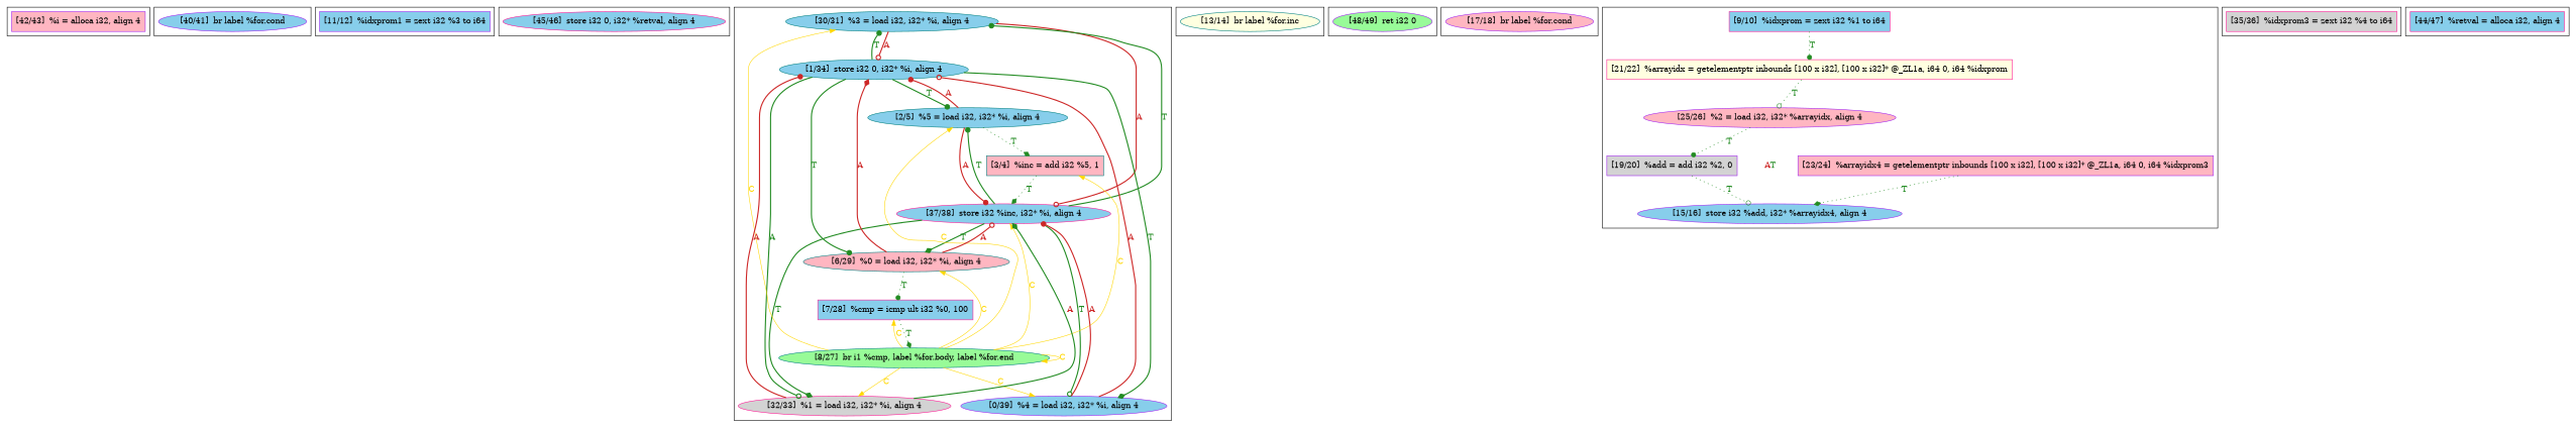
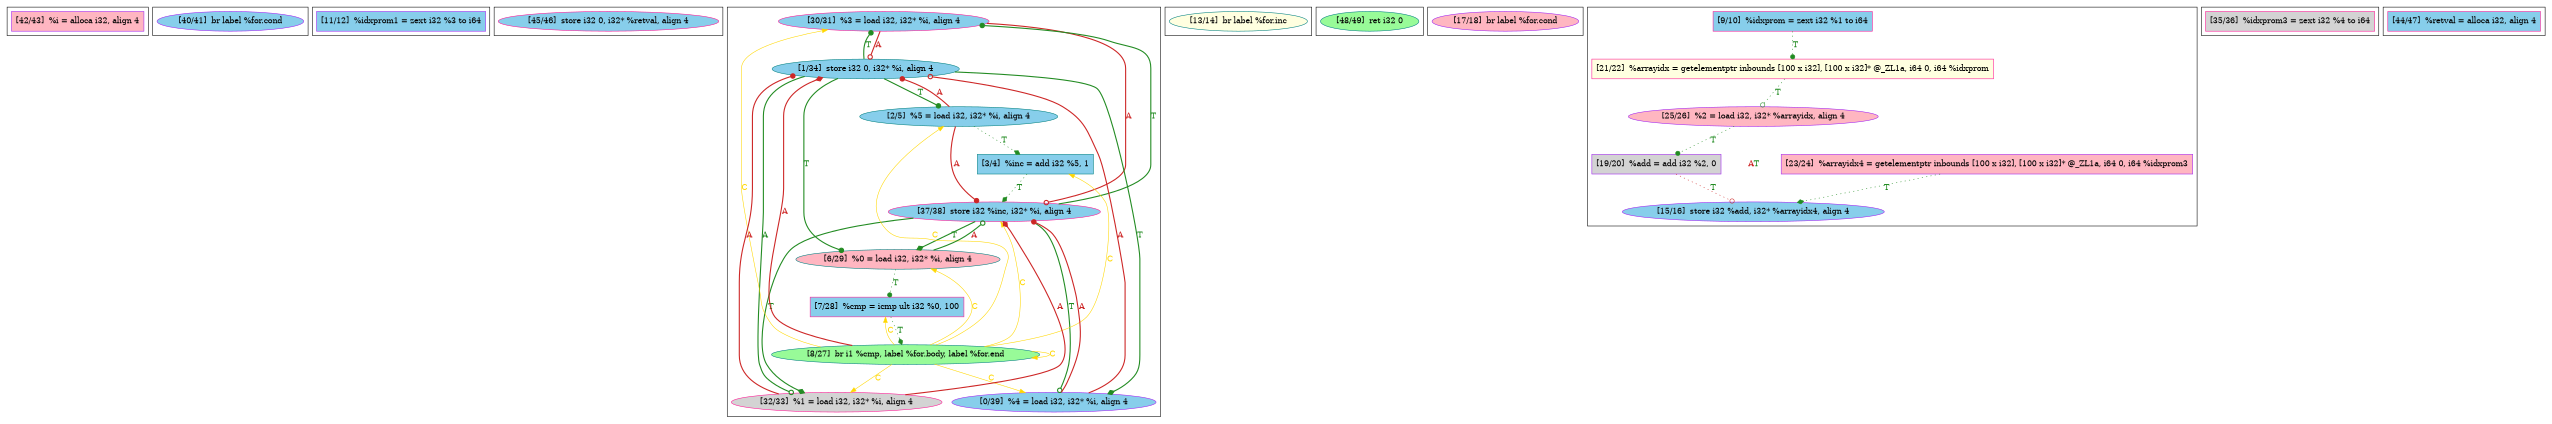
  digraph {
    node [color=purple fillcolor=skyblue shape=ellipse style=filled]
    edge [arrowhead=dot color=forestgreen fontcolor=forestgreen penwidth=2.0 style=solid]
    n1 [fillcolor=lightpink label="[42/43]  %i = alloca i32, align 4" shape=rectangle]
    n2 [label="[40/41]  br label %for.cond"]
    n3 [label="[11/12]  %idxprom1 = zext i32 %3 to i64" shape=rectangle]
    n4 [color=deeppink label="[45/46]  store i32 0, i32* %retval, align 4"]
-   n5 [color=teal label="[30/31]  %3 = load i32, i32* %i, align 4"]
+   n5 [color=deeppink label="[30/31]  %3 = load i32, i32* %i, align 4"]
    n6 [color=teal label="[1/34]  store i32 0, i32* %i, align 4"]
    n7 [color=deeppink label="[37/38]  store i32 %inc, i32* %i, align 4"]
-   n8 [color=teal fillcolor=lightpink label="[3/4]  %inc = add i32 %5, 1" shape=rectangle]
+   n8 [color=teal label="[3/4]  %inc = add i32 %5, 1" shape=rectangle]
    n9 [color=teal fillcolor=palegreen label="[8/27]  br i1 %cmp, label %for.body, label %for.end"]
    n10 [color=teal fillcolor=lightpink label="[6/29]  %0 = load i32, i32* %i, align 4"]
    n11 [color=deeppink fillcolor=lightgrey label="[32/33]  %1 = load i32, i32* %i, align 4"]
    n12 [color=deeppink label="[7/28]  %cmp = icmp ult i32 %0, 100" shape=rectangle]
    n13 [label="[0/39]  %4 = load i32, i32* %i, align 4"]
    n14 [color=teal label="[2/5]  %5 = load i32, i32* %i, align 4"]
    n15 [color=teal fillcolor=lightyellow label="[13/14]  br label %for.inc"]
-   n16 [fillcolor=palegreen label="[48/49]  ret i32 0"]
+   n16 [color=teal fillcolor=palegreen label="[48/49]  ret i32 0"]
    n17 [fillcolor=lightpink label="[17/18]  br label %for.cond"]
    n18 [fillcolor=lightpink label="[25/26]  %2 = load i32, i32* %arrayidx, align 4"]
    n19 [fillcolor=lightgrey label="[19/20]  %add = add i32 %2, 0" shape=rectangle]
    n20 [label="[15/16]  store i32 %add, i32* %arrayidx4, align 4"]
    n21 [fillcolor=lightpink label="[23/24]  %arrayidx4 = getelementptr inbounds [100 x i32], [100 x i32]* @_ZL1a, i64 0, i64 %idxprom3" shape=rectangle]
    n22 [color=deeppink label="[9/10]  %idxprom = zext i32 %1 to i64" shape=rectangle]
    n23 [color=deeppink fillcolor=lightyellow label="[21/22]  %arrayidx = getelementptr inbounds [100 x i32], [100 x i32]* @_ZL1a, i64 0, i64 %idxprom" shape=rectangle]
    n24 [color=deeppink fillcolor=lightgrey label="[35/36]  %idxprom3 = zext i32 %4 to i64" shape=rectangle]
    n25 [color=deeppink label="[44/47]  %retval = alloca i32, align 4" shape=rectangle]
    subgraph cluster_1 {
      n1
    }
    subgraph cluster_2 {
      n2
    }
    subgraph cluster_3 {
      n3
    }
    subgraph cluster_4 {
      n4
    }
    subgraph cluster_5 {
      n5
      n6
      n7
      n8
      n9
      n10
      n11
      n12
      n13
      n14
    }
    subgraph cluster_6 {
      n15
    }
    subgraph cluster_7 {
      n16
    }
    subgraph cluster_8 {
      n17
    }
    subgraph cluster_9 {
      n18
      n19
      n20
      n21
      n22
      n23
    }
    subgraph cluster_10 {
      n24
    }
    subgraph cluster_11 {
      n25
    }
    n5 -> n6 [arrowhead=odot color=firebrick3 fontcolor=firebrick3 label=A]
    n5 -> n7 [arrowhead=odot color=firebrick3 fontcolor=firebrick3 label=A]
    n6 -> n5 [label=T]
    n6 -> n10 [label=T]
    n6 -> n11 [arrowhead=odot label=A]
    n6 -> n13 [arrowhead=diamond label=T]
    n6 -> n14 [label=T]
    n7 -> n5 [label=T]
    n7 -> n10 [arrowhead=diamond label=T]
    n7 -> n11 [arrowhead=diamond label=T]
    n7 -> n13 [arrowhead=odot label=T]
-   n7 -> n14 [label=T]
    n8 -> n7 [arrowhead=diamond label=T penwidth=1.0 style=dotted]
    n9 -> n5 [color=gold fontcolor=gold label=C arrowhead="" penwidth="" style=""]
    n9 -> n7 [color=gold fontcolor=gold label=C arrowhead="" penwidth="" style=""]
    n9 -> n8 [color=gold fontcolor=gold label=C arrowhead="" penwidth="" style=""]
    n9 -> n9 [color=gold fontcolor=gold label=C arrowhead="" penwidth="" style=""]
    n9 -> n10 [color=gold fontcolor=gold label=C arrowhead="" penwidth="" style=""]
    n9 -> n11 [color=gold fontcolor=gold label=C arrowhead="" penwidth="" style=""]
    n9 -> n12 [color=gold fontcolor=gold label=C arrowhead="" penwidth="" style=""]
    n9 -> n13 [color=gold fontcolor=gold label=C arrowhead="" penwidth="" style=""]
    n9 -> n14 [color=gold fontcolor=gold label=C arrowhead="" penwidth="" style=""]
-   n10 -> n6 [arrowhead=diamond color=firebrick3 fontcolor=firebrick3 label=A]
-   n10 -> n7 [arrowhead=odot color=firebrick3 fontcolor=firebrick3 label=A]
+   n9 -> n6 [arrowhead=diamond color=firebrick3 fontcolor=firebrick3 label=A]
+   n10 -> n7 [arrowhead=odot fontcolor=firebrick3 label=A]
    n10 -> n12 [label=T penwidth=1.0 style=dotted]
    n11 -> n6 [color=firebrick3 fontcolor=firebrick3 label=A]
-   n11 -> n7 [arrowhead=diamond fontcolor=firebrick3 label=A]
+   n11 -> n7 [arrowhead=diamond color=firebrick3 fontcolor=firebrick3 label=A]
    n12 -> n9 [arrowhead=diamond label=T penwidth=1.0 style=dotted]
    n13 -> n6 [arrowhead=odot color=firebrick3 fontcolor=firebrick3 label=A]
    n13 -> n7 [color=firebrick3 fontcolor=firebrick3 label=A]
    n14 -> n6 [color=firebrick3 fontcolor=firebrick3 label=A]
    n14 -> n7 [color=firebrick3 fontcolor=firebrick3 label=A]
    n14 -> n8 [arrowhead=diamond label=T penwidth=1.0 style=dotted]
    n18 -> n19 [label=T penwidth=1.0 style=dotted]
    n18 -> n20 [arrowhead=odot color=firebrick3 fontcolor=firebrick3 label=A penwidth=0.0]
-   n19 -> n20 [arrowhead=odot label=T penwidth=1.0 style=dotted]
+   n19 -> n20 [arrowhead=odot color=firebrick3 label=T penwidth=1.0 style=dotted]
    n20 -> n18 [arrowhead=odot label=T penwidth=0.0]
    n21 -> n20 [arrowhead=diamond label=T penwidth=1.0 style=dotted]
    n22 -> n23 [label=T penwidth=1.0 style=dotted]
    n23 -> n18 [arrowhead=odot label=T penwidth=1.0 style=dotted]
  }
